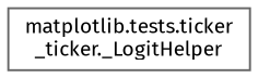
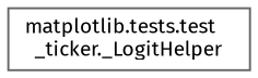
  digraph {
    rankdir=LR
    fontname="Fira Sans"
-   n1 [color=grey40 fillcolor=white fontname="Fira Sans" fontsize=10 height=0.2 label="matplotlib.tests.ticker\l_ticker._LogitHelper" shape=box style=filled width=0.4]
+   n1 [color=grey40 fillcolor=white fontname="Fira Sans" fontsize=10 height=0.2 label="matplotlib.tests.test\l_ticker._LogitHelper" shape=box style=filled width=0.4]
  }
